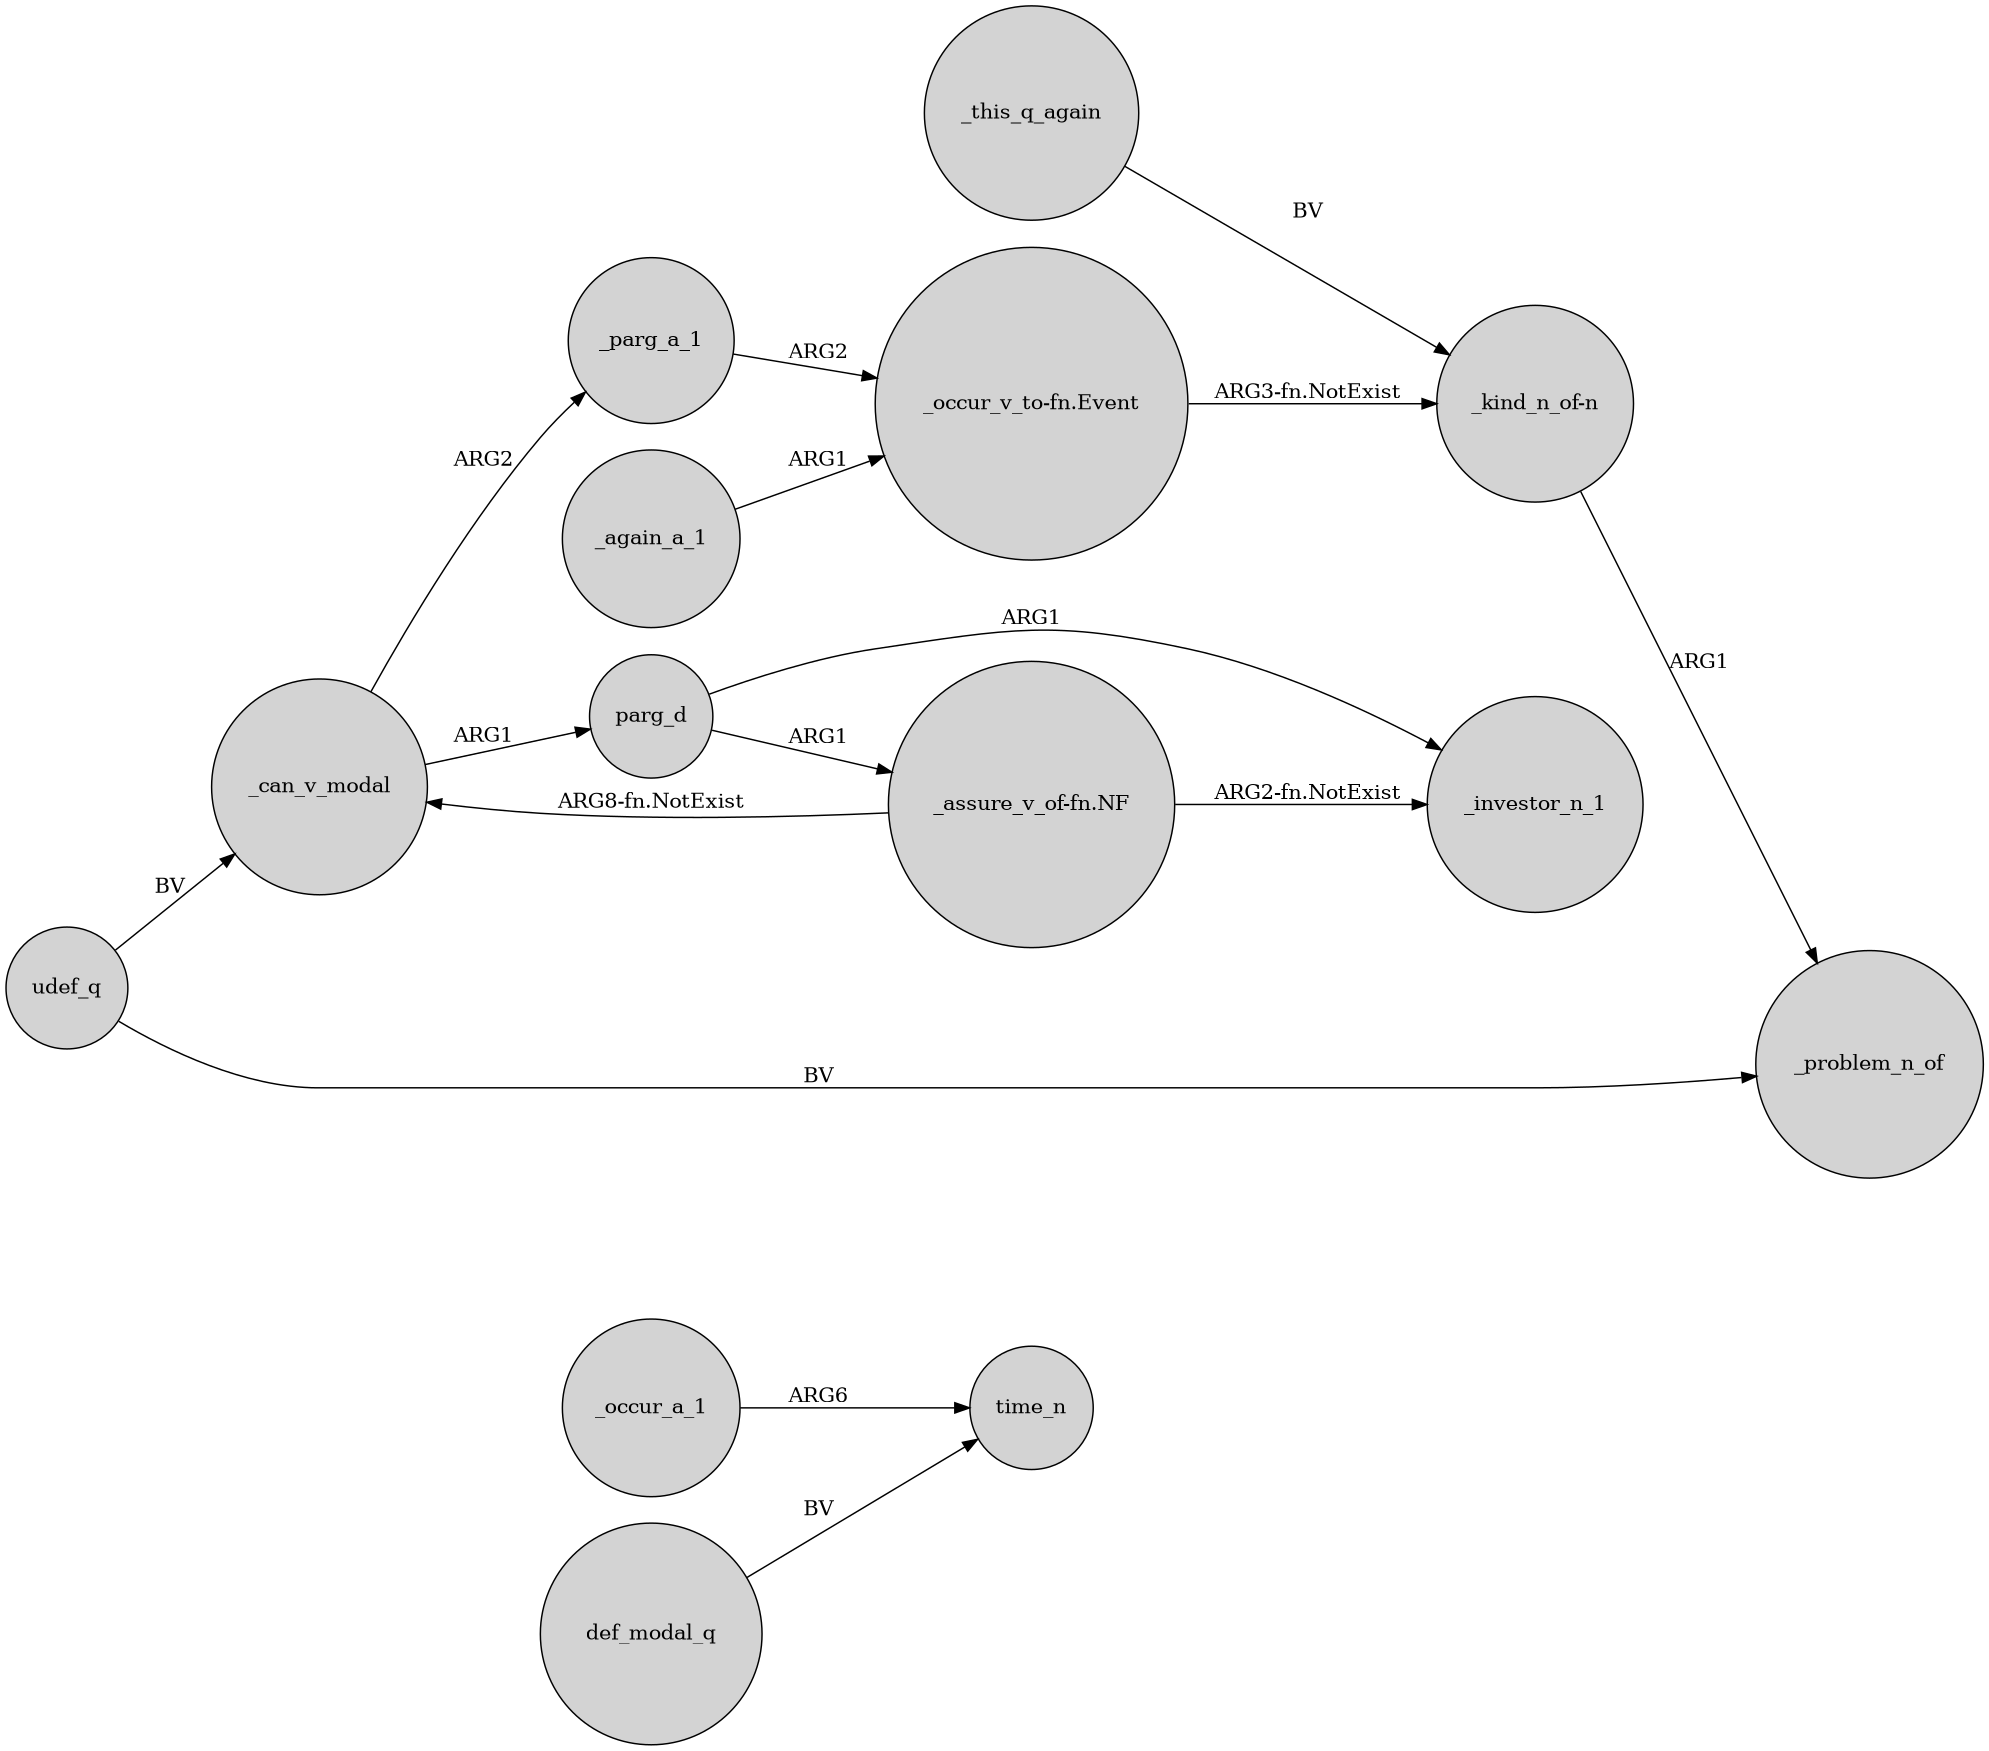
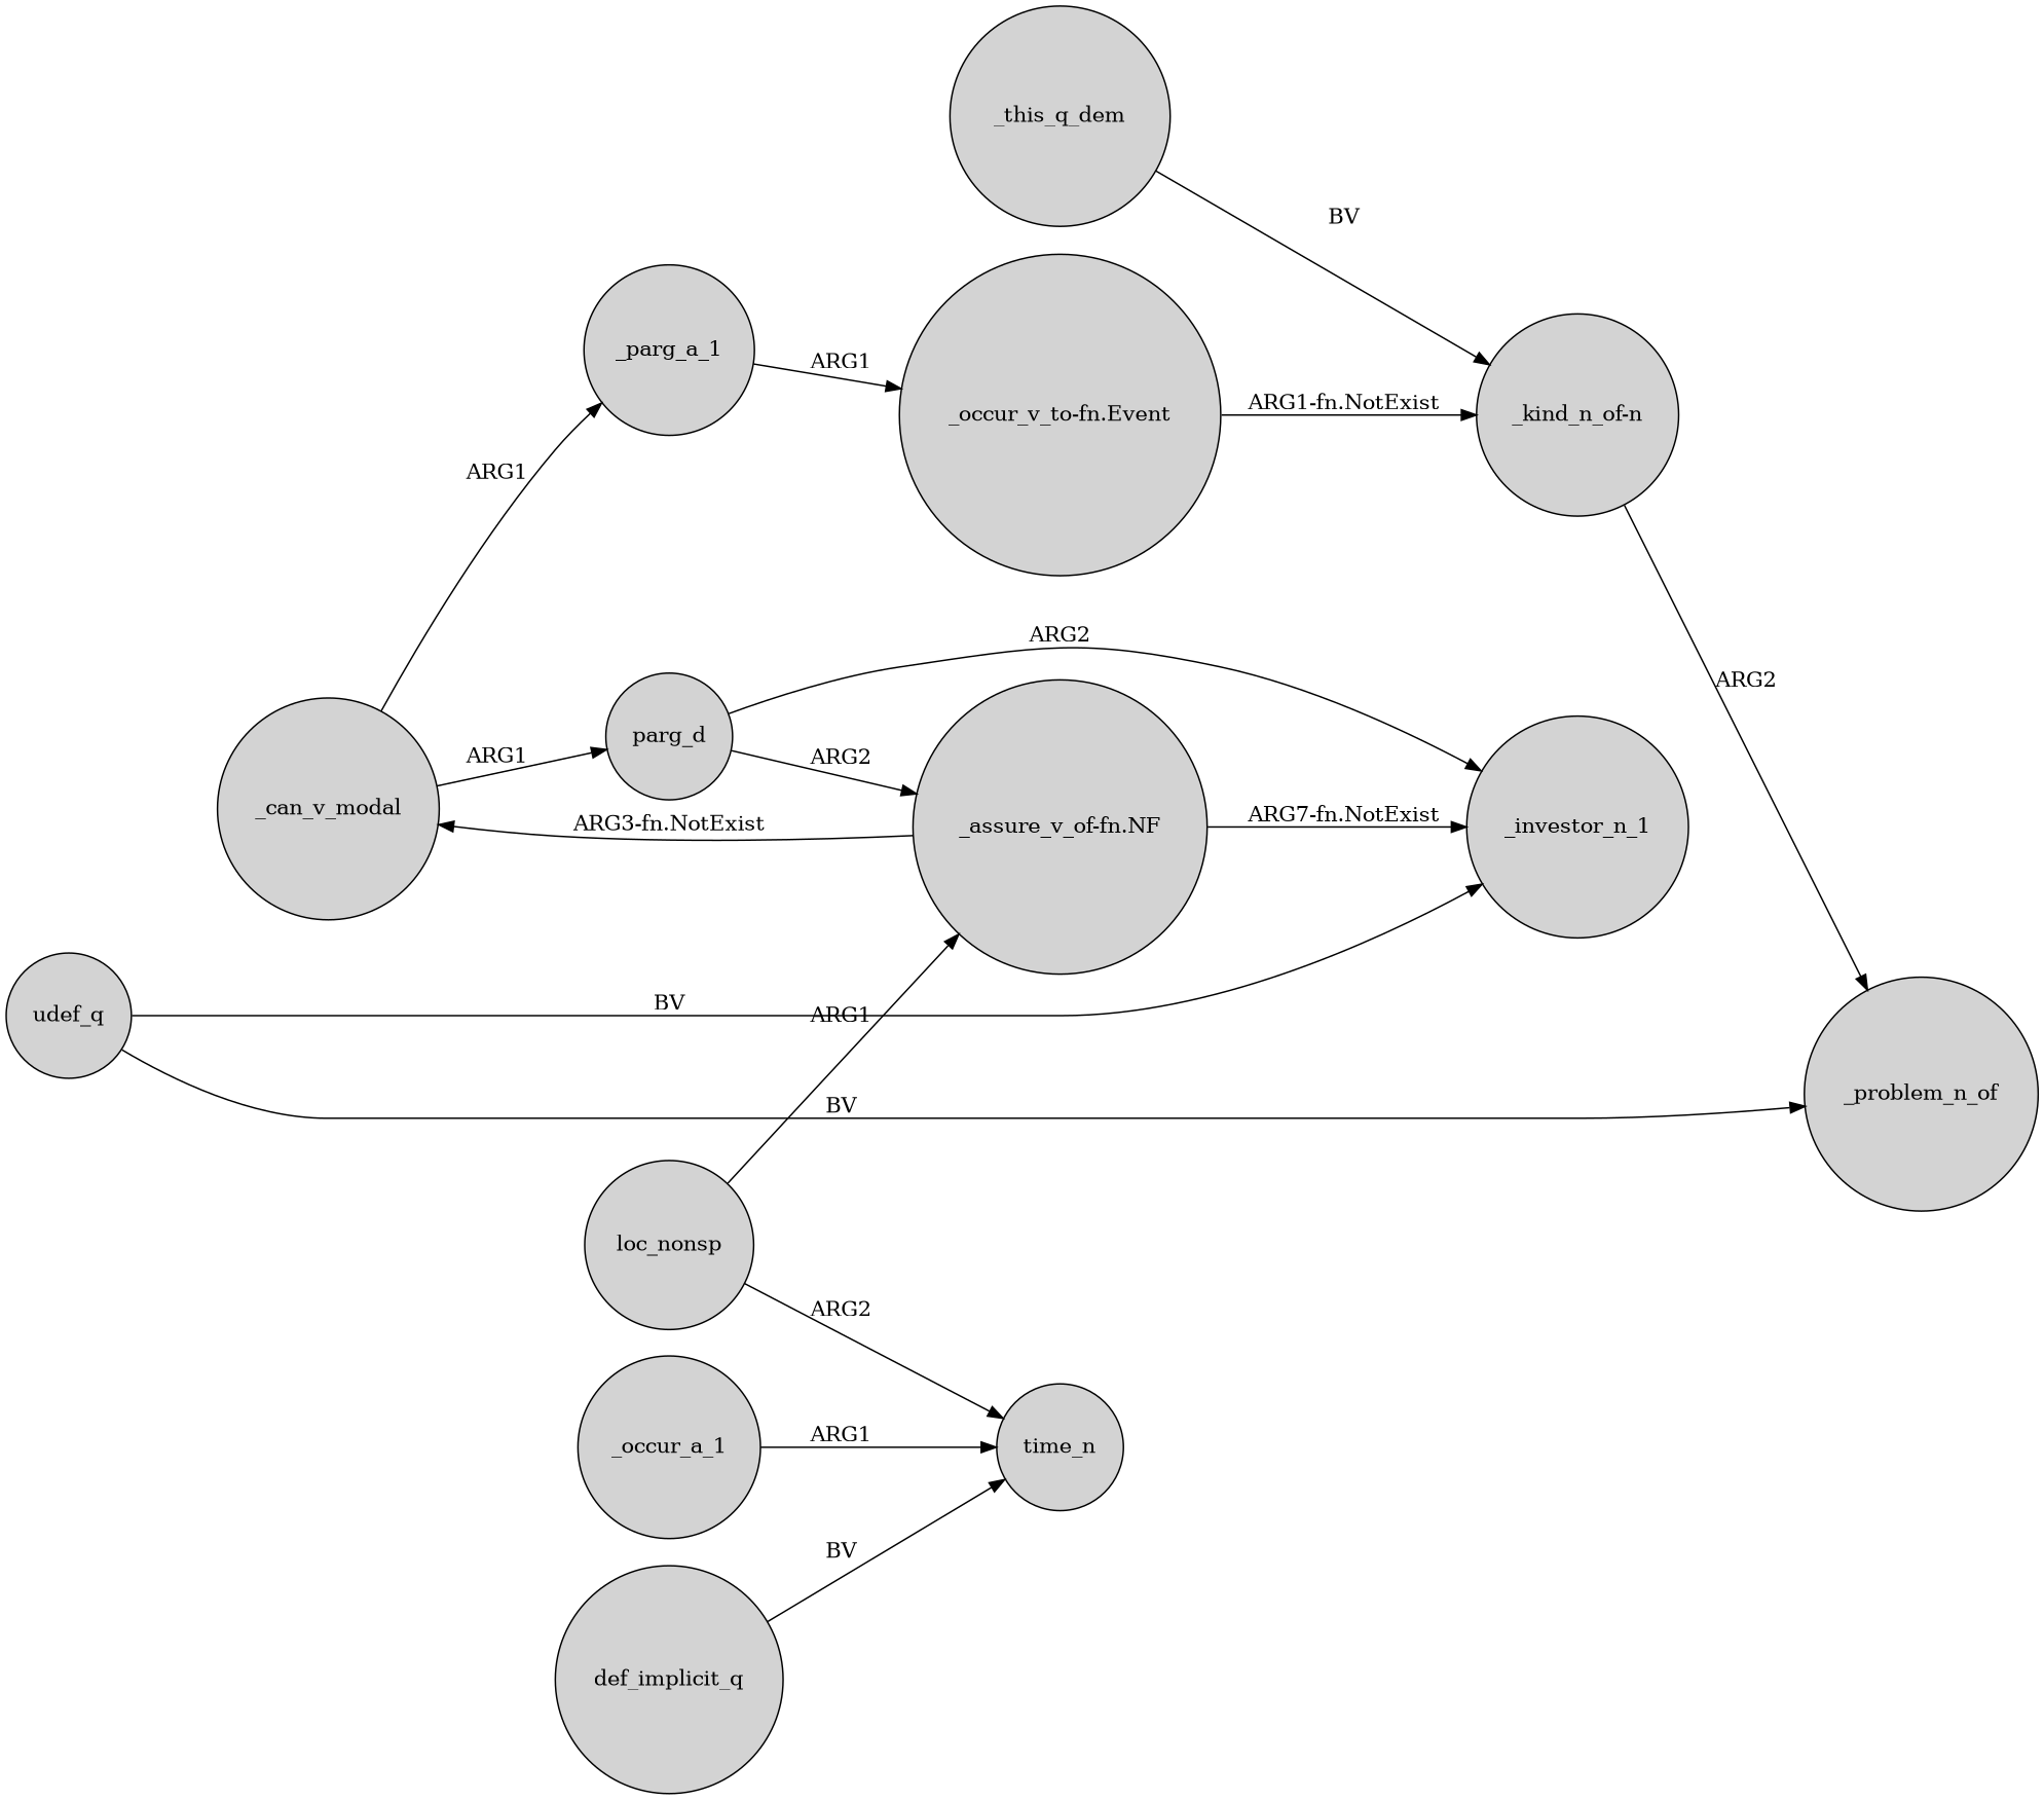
  digraph {
    rankdir=LR
    node [shape=circle style=filled]
    "_kind_n_of-n"
    _problem_n_of
    n3 [label=_parg_a_1]
    _can_v_modal
    parg_d
    "_assure_v_of-fn.NF"
    _investor_n_1
    "_occur_v_to-fn.Event"
+   loc_nonsp
    time_n
    udef_q
    n12 [label=_occur_a_1]
-   _this_q_dem [label=_this_q_again]
-   _again_a_1
-   def_implicit_q [label=def_modal_q]
-   "_kind_n_of-n" -> _problem_n_of [label=ARG1]
-   n3 -> "_occur_v_to-fn.Event" [label=ARG2]
-   _can_v_modal -> n3 [label=ARG2]
+   _this_q_dem
+   def_implicit_q
+   "_kind_n_of-n" -> _problem_n_of [label=ARG2]
+   n3 -> "_occur_v_to-fn.Event" [label=ARG1]
+   _can_v_modal -> n3 [label=ARG1]
    _can_v_modal -> parg_d [label=ARG1]
-   parg_d -> "_assure_v_of-fn.NF" [label=ARG1]
-   parg_d -> _investor_n_1 [label=ARG1]
-   "_assure_v_of-fn.NF" -> _can_v_modal [label="ARG8-fn.NotExist"]
-   "_assure_v_of-fn.NF" -> _investor_n_1 [label="ARG2-fn.NotExist"]
-   "_occur_v_to-fn.Event" -> "_kind_n_of-n" [label="ARG3-fn.NotExist"]
+   parg_d -> "_assure_v_of-fn.NF" [label=ARG2]
+   parg_d -> _investor_n_1 [label=ARG2]
+   "_assure_v_of-fn.NF" -> _can_v_modal [label="ARG3-fn.NotExist"]
+   "_assure_v_of-fn.NF" -> _investor_n_1 [label="ARG7-fn.NotExist"]
+   "_occur_v_to-fn.Event" -> "_kind_n_of-n" [label="ARG1-fn.NotExist"]
+   loc_nonsp -> "_assure_v_of-fn.NF" [label=ARG1]
+   loc_nonsp -> time_n [label=ARG2]
    udef_q -> _problem_n_of [label=BV]
-   udef_q -> _can_v_modal [label=BV]
-   n12 -> time_n [label=ARG6]
+   udef_q -> _investor_n_1 [label=BV]
+   n12 -> time_n [label=ARG1]
    _this_q_dem -> "_kind_n_of-n" [label=BV]
-   _again_a_1 -> "_occur_v_to-fn.Event" [label=ARG1]
    def_implicit_q -> time_n [label=BV]
  }
